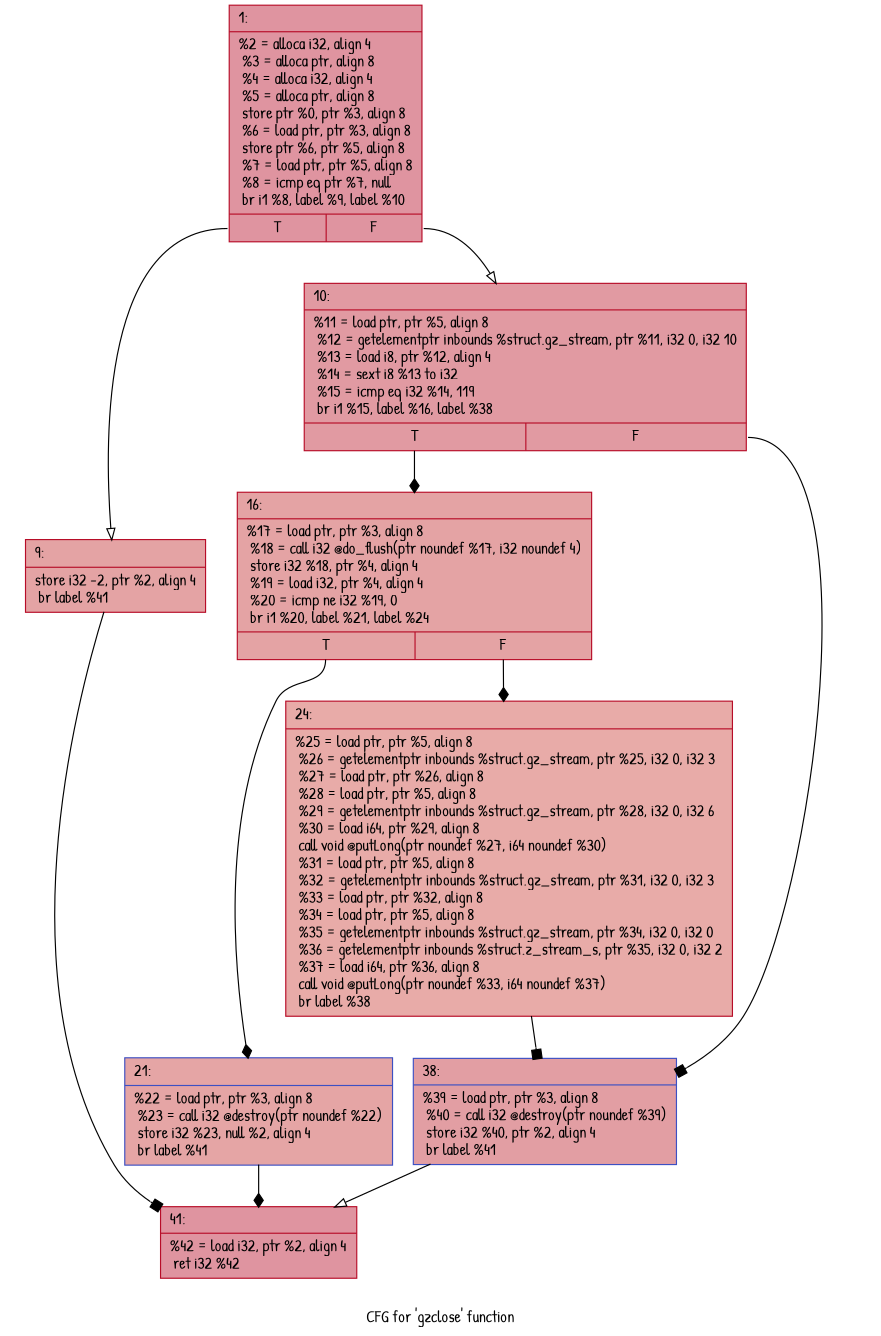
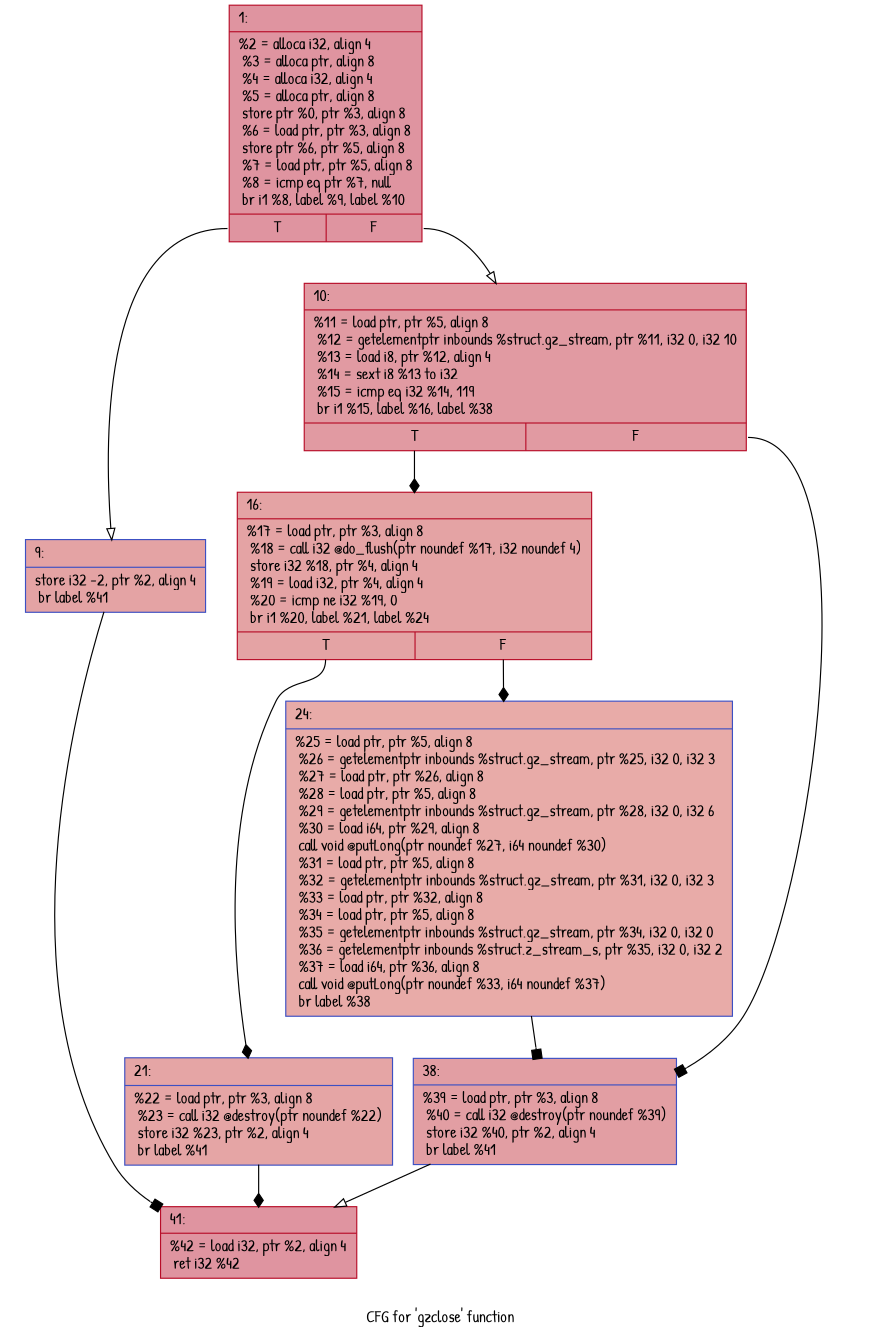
  digraph {
    fontname="Patrick Hand"
    label="CFG for 'gzclose' function"
    node [color="#b70d28ff" fillcolor="#b70d2870" fontname="Patrick Hand" shape=record style=filled]
    edge [arrowhead=diamond fontname="Patrick Hand"]
    n1 [label="{1:\l|  %2 = alloca i32, align 4\l  %3 = alloca ptr, align 8\l  %4 = alloca i32, align 4\l  %5 = alloca ptr, align 8\l  store ptr %0, ptr %3, align 8\l  %6 = load ptr, ptr %3, align 8\l  store ptr %6, ptr %5, align 8\l  %7 = load ptr, ptr %5, align 8\l  %8 = icmp eq ptr %7, null\l  br i1 %8, label %9, label %10\l|{<s0>T|<s1>F}}"]
-   n2 [fillcolor="#c32e3170" label="{9:\l|  store i32 -2, ptr %2, align 4\l  br label %41\l}"]
+   n2 [color="#3d50c3ff" fillcolor="#c32e3170" label="{9:\l|  store i32 -2, ptr %2, align 4\l  br label %41\l}"]
    n3 [fillcolor="#bb1b2c70" label="{10:\l|  %11 = load ptr, ptr %5, align 8\l  %12 = getelementptr inbounds %struct.gz_stream, ptr %11, i32 0, i32 10\l  %13 = load i8, ptr %12, align 4\l  %14 = sext i8 %13 to i32\l  %15 = icmp eq i32 %14, 119\l  br i1 %15, label %16, label %38\l|{<s0>T|<s1>F}}"]
    n4 [label="{41:\l|  %42 = load i32, ptr %2, align 4\l  ret i32 %42\l}"]
    n5 [fillcolor="#c32e3170" label="{16:\l|  %17 = load ptr, ptr %3, align 8\l  %18 = call i32 @do_flush(ptr noundef %17, i32 noundef 4)\l  store i32 %18, ptr %4, align 4\l  %19 = load i32, ptr %4, align 4\l  %20 = icmp ne i32 %19, 0\l  br i1 %20, label %21, label %24\l|{<s0>T|<s1>F}}"]
    n6 [color="#3d50c3ff" fillcolor="#be242e70" label="{38:\l|  %39 = load ptr, ptr %3, align 8\l  %40 = call i32 @destroy(ptr noundef %39)\l  store i32 %40, ptr %2, align 4\l  br label %41\l}"]
-   n7 [color="#3d50c3ff" fillcolor="#c5333470" label="{21:\l|  %22 = load ptr, ptr %3, align 8\l  %23 = call i32 @destroy(ptr noundef %22)\l  store i32 %23, null %2, align 4\l  br label %41\l}"]
-   n8 [fillcolor="#cc403a70" label="{24:\l|  %25 = load ptr, ptr %5, align 8\l  %26 = getelementptr inbounds %struct.gz_stream, ptr %25, i32 0, i32 3\l  %27 = load ptr, ptr %26, align 8\l  %28 = load ptr, ptr %5, align 8\l  %29 = getelementptr inbounds %struct.gz_stream, ptr %28, i32 0, i32 6\l  %30 = load i64, ptr %29, align 8\l  call void @putLong(ptr noundef %27, i64 noundef %30)\l  %31 = load ptr, ptr %5, align 8\l  %32 = getelementptr inbounds %struct.gz_stream, ptr %31, i32 0, i32 3\l  %33 = load ptr, ptr %32, align 8\l  %34 = load ptr, ptr %5, align 8\l  %35 = getelementptr inbounds %struct.gz_stream, ptr %34, i32 0, i32 0\l  %36 = getelementptr inbounds %struct.z_stream_s, ptr %35, i32 0, i32 2\l  %37 = load i64, ptr %36, align 8\l  call void @putLong(ptr noundef %33, i64 noundef %37)\l  br label %38\l}"]
+   n7 [color="#3d50c3ff" fillcolor="#c5333470" label="{21:\l|  %22 = load ptr, ptr %3, align 8\l  %23 = call i32 @destroy(ptr noundef %22)\l  store i32 %23, ptr %2, align 4\l  br label %41\l}"]
+   n8 [color="#3d50c3ff" fillcolor="#cc403a70" label="{24:\l|  %25 = load ptr, ptr %5, align 8\l  %26 = getelementptr inbounds %struct.gz_stream, ptr %25, i32 0, i32 3\l  %27 = load ptr, ptr %26, align 8\l  %28 = load ptr, ptr %5, align 8\l  %29 = getelementptr inbounds %struct.gz_stream, ptr %28, i32 0, i32 6\l  %30 = load i64, ptr %29, align 8\l  call void @putLong(ptr noundef %27, i64 noundef %30)\l  %31 = load ptr, ptr %5, align 8\l  %32 = getelementptr inbounds %struct.gz_stream, ptr %31, i32 0, i32 3\l  %33 = load ptr, ptr %32, align 8\l  %34 = load ptr, ptr %5, align 8\l  %35 = getelementptr inbounds %struct.gz_stream, ptr %34, i32 0, i32 0\l  %36 = getelementptr inbounds %struct.z_stream_s, ptr %35, i32 0, i32 2\l  %37 = load i64, ptr %36, align 8\l  call void @putLong(ptr noundef %33, i64 noundef %37)\l  br label %38\l}"]
    n1 -> n2 [arrowhead=onormal tailport=s0]
    n1 -> n3 [arrowhead=onormal tailport=s1]
    n2 -> n4 [arrowhead=box]
    n3 -> n5 [tailport=s0]
    n3 -> n6 [arrowhead=box tailport=s1]
    n5 -> n7 [tailport=s0]
    n5 -> n8 [tailport=s1]
    n6 -> n4 [arrowhead=onormal]
    n7 -> n4
    n8 -> n6 [arrowhead=box]
  }
